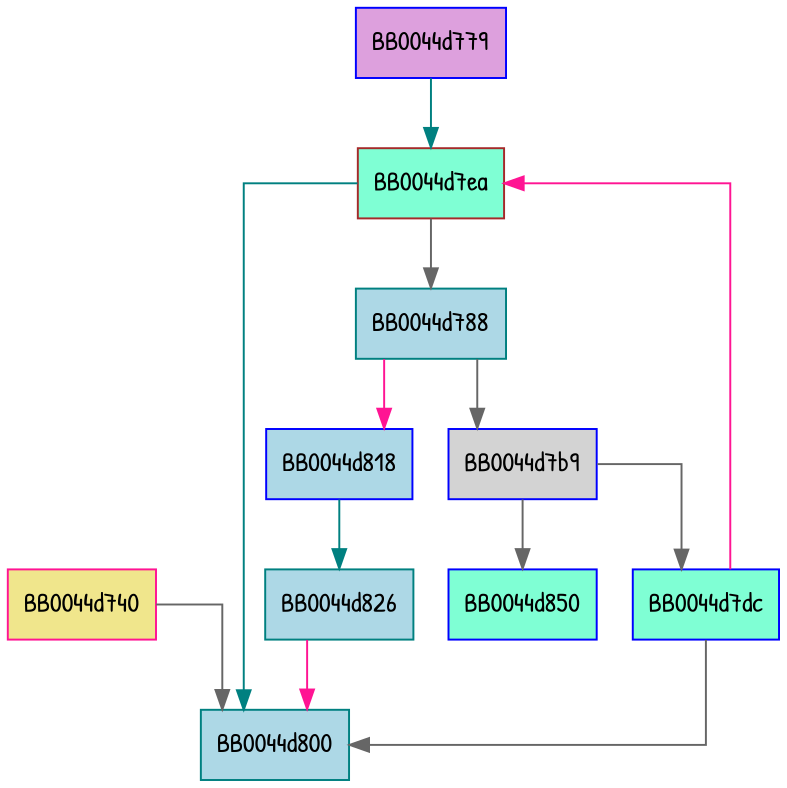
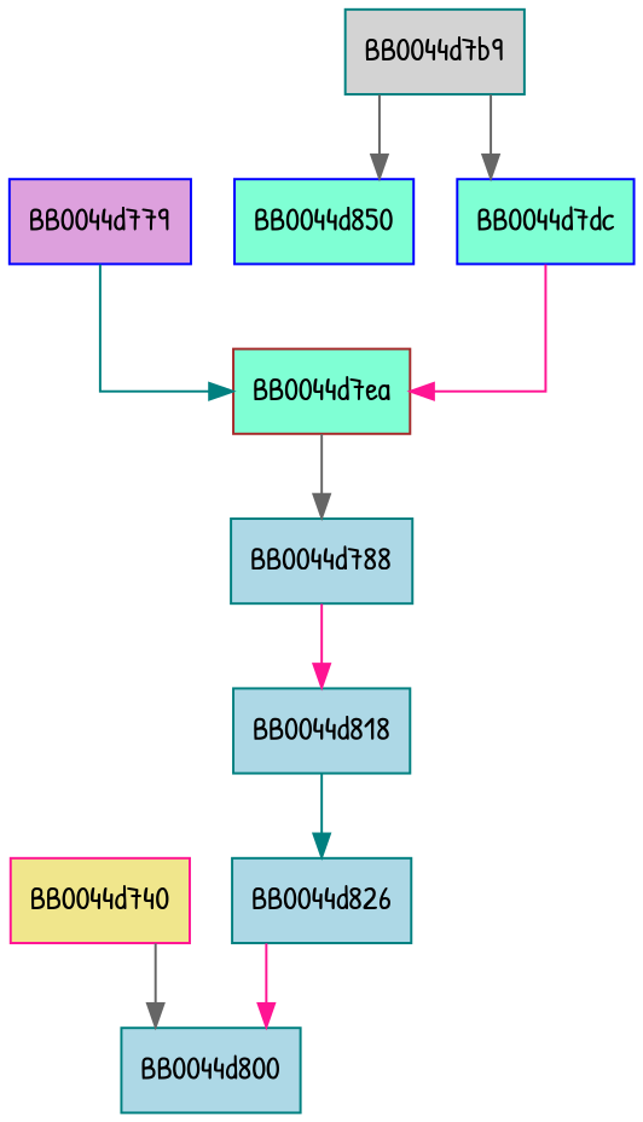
  digraph {
    fontname="Patrick Hand"
    splines=ortho
    node [color=teal fillcolor=lightblue fontname="Patrick Hand" shape=box style=filled]
    edge [color=gray40 fontname="Patrick Hand"]
    BB0044d740 [color=deeppink fillcolor=khaki]
    BB0044d800
    BB0044d779 [color=blue fillcolor=plum]
    BB0044d7ea [color=brown fillcolor=aquamarine]
    BB0044d788
-   BB0044d818 [color=blue]
-   BB0044d7b9 [color=blue fillcolor=lightgrey]
+   BB0044d818
+   BB0044d7b9 [fillcolor=lightgrey]
    BB0044d826
    BB0044d850 [color=blue fillcolor=aquamarine]
    BB0044d7dc [color=blue fillcolor=aquamarine]
    BB0044d740 -> BB0044d800
    BB0044d779 -> BB0044d7ea [color=teal]
-   BB0044d7ea -> BB0044d800 [color=teal]
    BB0044d7ea -> BB0044d788
    BB0044d788 -> BB0044d818 [color=deeppink]
-   BB0044d788 -> BB0044d7b9
    BB0044d818 -> BB0044d826 [color=teal]
    BB0044d7b9 -> BB0044d850
    BB0044d7b9 -> BB0044d7dc
    BB0044d826 -> BB0044d800 [color=deeppink]
-   BB0044d7dc -> BB0044d800
    BB0044d7dc -> BB0044d7ea [color=deeppink]
  }
